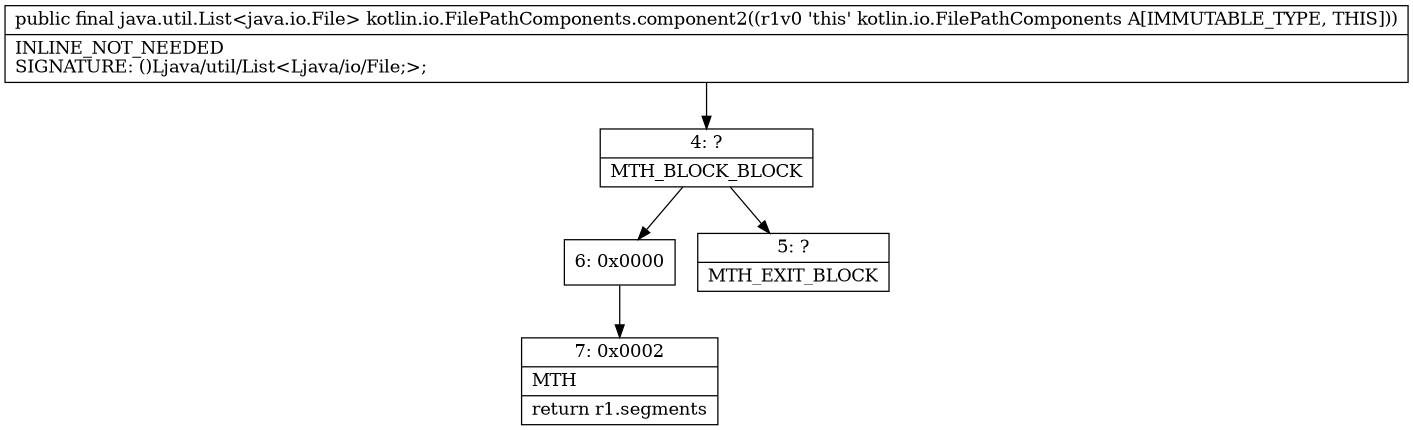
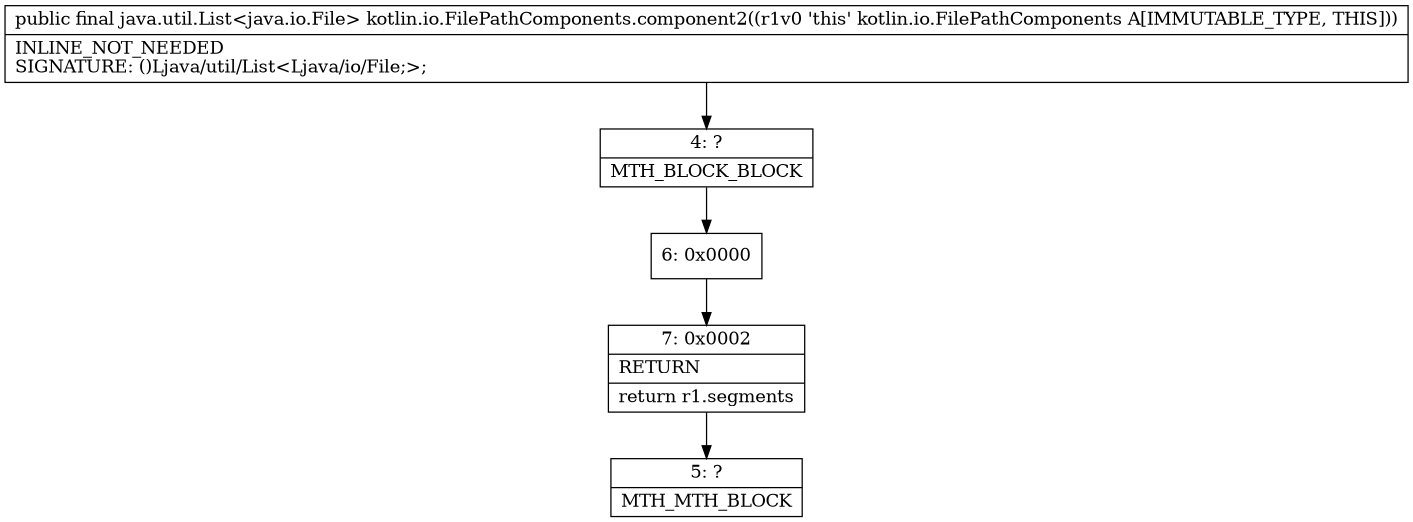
  digraph {
    node [shape=record]
    n1 [label="{4\:\ ?|MTH_BLOCK_BLOCK\l}"]
    n2 [label="{6\:\ 0x0000}"]
-   n3 [label="{7\:\ 0x0002|MTH\l|return r1.segments\l}"]
-   n4 [label="{5\:\ ?|MTH_EXIT_BLOCK\l}"]
+   n3 [label="{7\:\ 0x0002|RETURN\l|return r1.segments\l}"]
+   n4 [label="{5\:\ ?|MTH_MTH_BLOCK\l}"]
    n5 [label="{public final java.util.List\<java.io.File\> kotlin.io.FilePathComponents.component2((r1v0 'this' kotlin.io.FilePathComponents A[IMMUTABLE_TYPE, THIS]))  | INLINE_NOT_NEEDED\lSIGNATURE: ()Ljava\/util\/List\<Ljava\/io\/File;\>;\l}"]
    n1 -> n2
    n2 -> n3
-   n1 -> n4
+   n3 -> n4
    n5 -> n1
  }
